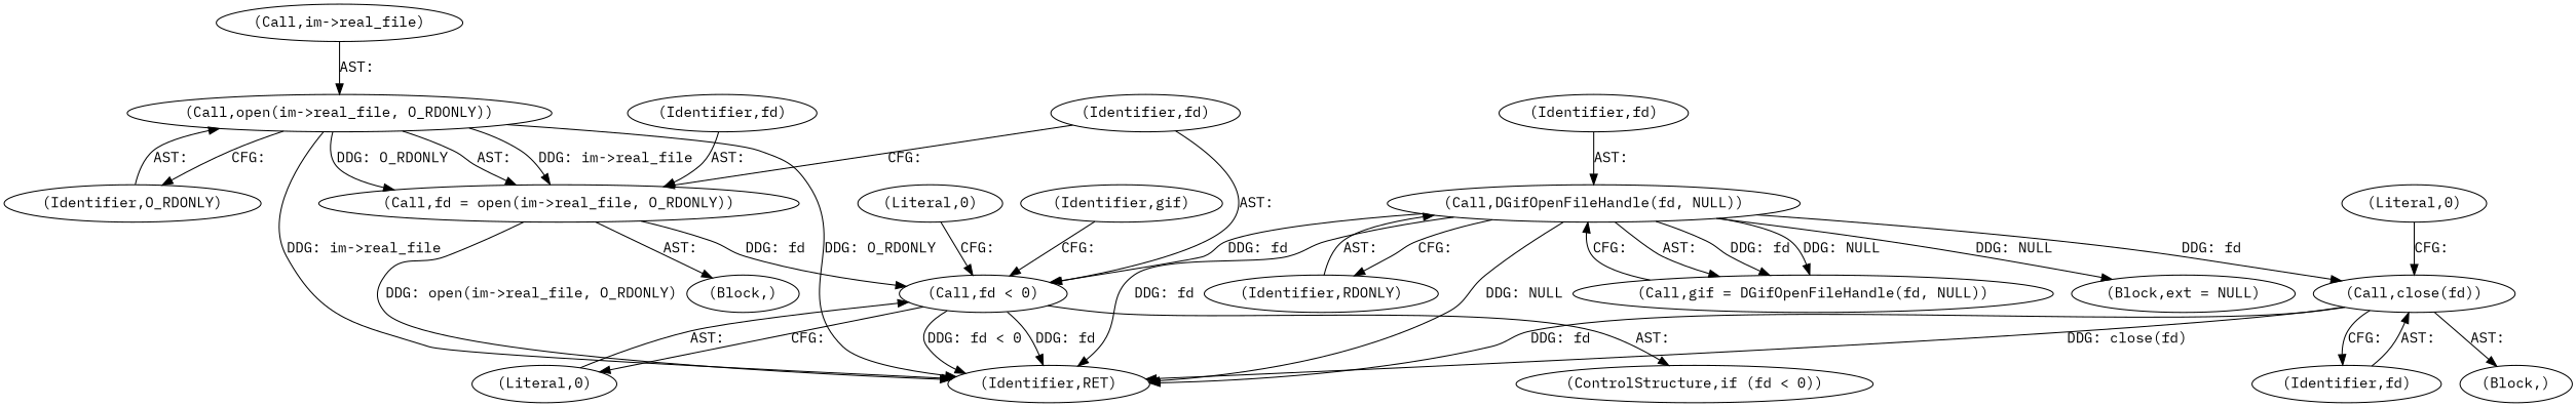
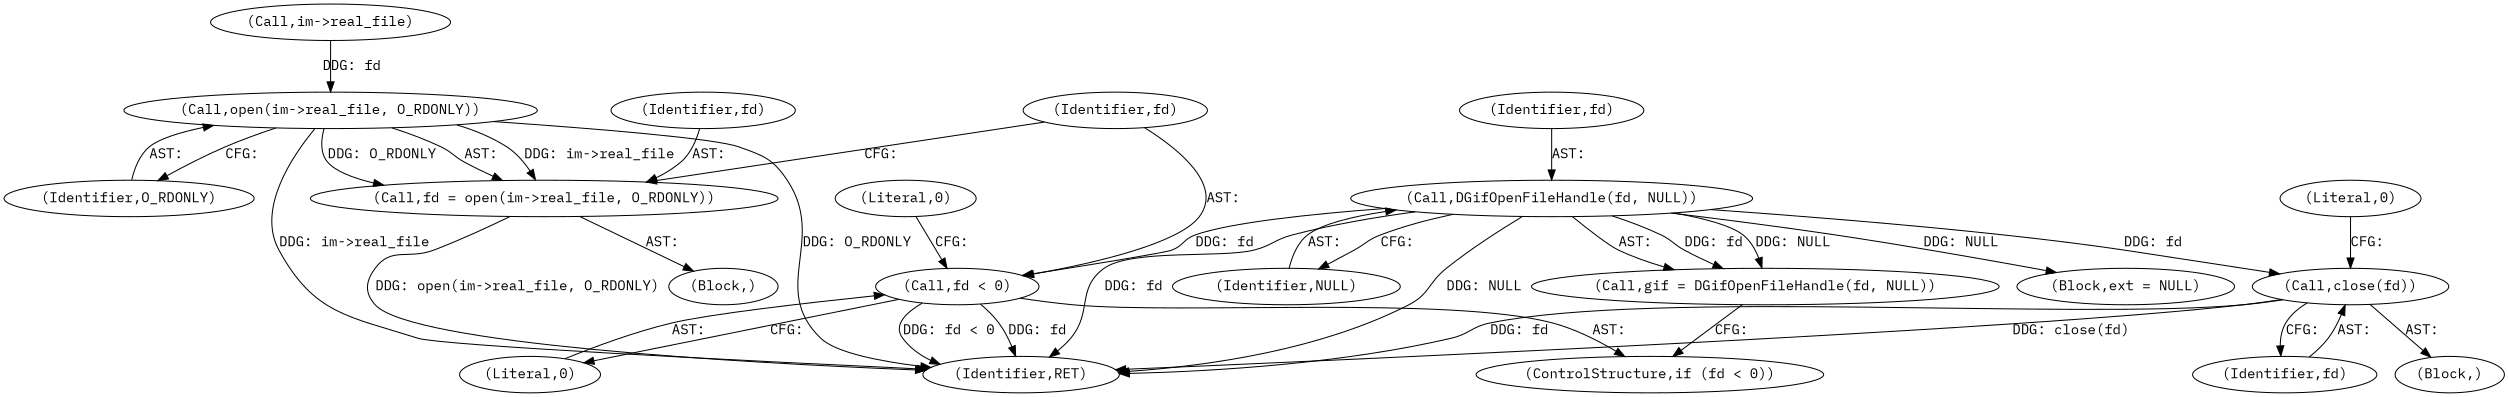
  digraph {
    fontname="IBM Plex Mono"
    node [fontname="IBM Plex Mono"]
    edge [fontname="IBM Plex Mono"]
    n1 [label="(Call,close(fd))"]
    n2 [label="(Identifier,fd)"]
    n3 [label="(Identifier,RET)"]
    n4 [label="(Block,)"]
    n5 [label="(Call,DGifOpenFileHandle(fd, NULL))"]
    n6 [label="(Call,gif = DGifOpenFileHandle(fd, NULL))"]
    n7 [label="(Block,ext = NULL)"]
-   n8 [label="(Identifier,RDONLY)"]
+   n8 [label="(Identifier,NULL)"]
    n9 [label="(Call,fd < 0)"]
    n10 [label="(Literal,0)"]
    n11 [label="(ControlStructure,if (fd < 0))"]
    n12 [label="(Call,fd = open(im->real_file, O_RDONLY))"]
    n13 [label="(Block,)"]
    n14 [label="(Call,open(im->real_file, O_RDONLY))"]
    n15 [label="(Identifier,O_RDONLY)"]
    n16 [label="(Identifier,fd)"]
    n17 [label="(Literal,0)"]
    n18 [label="(Identifier,fd)"]
    n19 [label="(Call,im->real_file)"]
    n20 [label="(Literal,0)"]
-   n21 [label="(Identifier,gif)"]
    n22 [label="(Identifier,fd)"]
    n1 -> n2 [label="CFG: "]
    n1 -> n3 [label="DDG: close(fd)"]
    n1 -> n3 [label="DDG: fd"]
    n1 -> n4 [label="AST: "]
    n2 -> n1 [label="AST: "]
    n5 -> n1 [label="DDG: fd"]
    n5 -> n3 [label="DDG: NULL"]
    n5 -> n3 [label="DDG: fd"]
    n5 -> n6 [label="AST: "]
    n5 -> n6 [label="DDG: fd"]
    n5 -> n6 [label="DDG: NULL"]
    n5 -> n7 [label="DDG: NULL"]
    n5 -> n8 [label="CFG: "]
    n5 -> n9 [label="DDG: fd"]
-   n6 -> n5 [label="CFG: "]
+   n6 -> n11 [label="CFG: "]
    n8 -> n5 [label="AST: "]
    n9 -> n3 [label="DDG: fd"]
    n9 -> n3 [label="DDG: fd < 0"]
    n9 -> n10 [label="CFG: "]
    n9 -> n11 [label="AST: "]
    n10 -> n9 [label="AST: "]
    n12 -> n3 [label="DDG: open(im->real_file, O_RDONLY)"]
-   n12 -> n9 [label="DDG: fd"]
    n12 -> n13 [label="AST: "]
    n14 -> n3 [label="DDG: O_RDONLY"]
    n14 -> n3 [label="DDG: im->real_file"]
    n14 -> n12 [label="AST: "]
    n14 -> n12 [label="DDG: im->real_file"]
    n14 -> n12 [label="DDG: O_RDONLY"]
    n14 -> n15 [label="CFG: "]
    n15 -> n14 [label="AST: "]
    n16 -> n5 [label="AST: "]
    n17 -> n9 [label="CFG: "]
    n18 -> n12 [label="AST: "]
-   n19 -> n14 [label="AST: "]
+   n19 -> n14 [label="DDG: fd"]
    n20 -> n1 [label="CFG: "]
-   n21 -> n9 [label="CFG: "]
    n22 -> n9 [label="AST: "]
    n22 -> n12 [label="CFG: "]
  }
